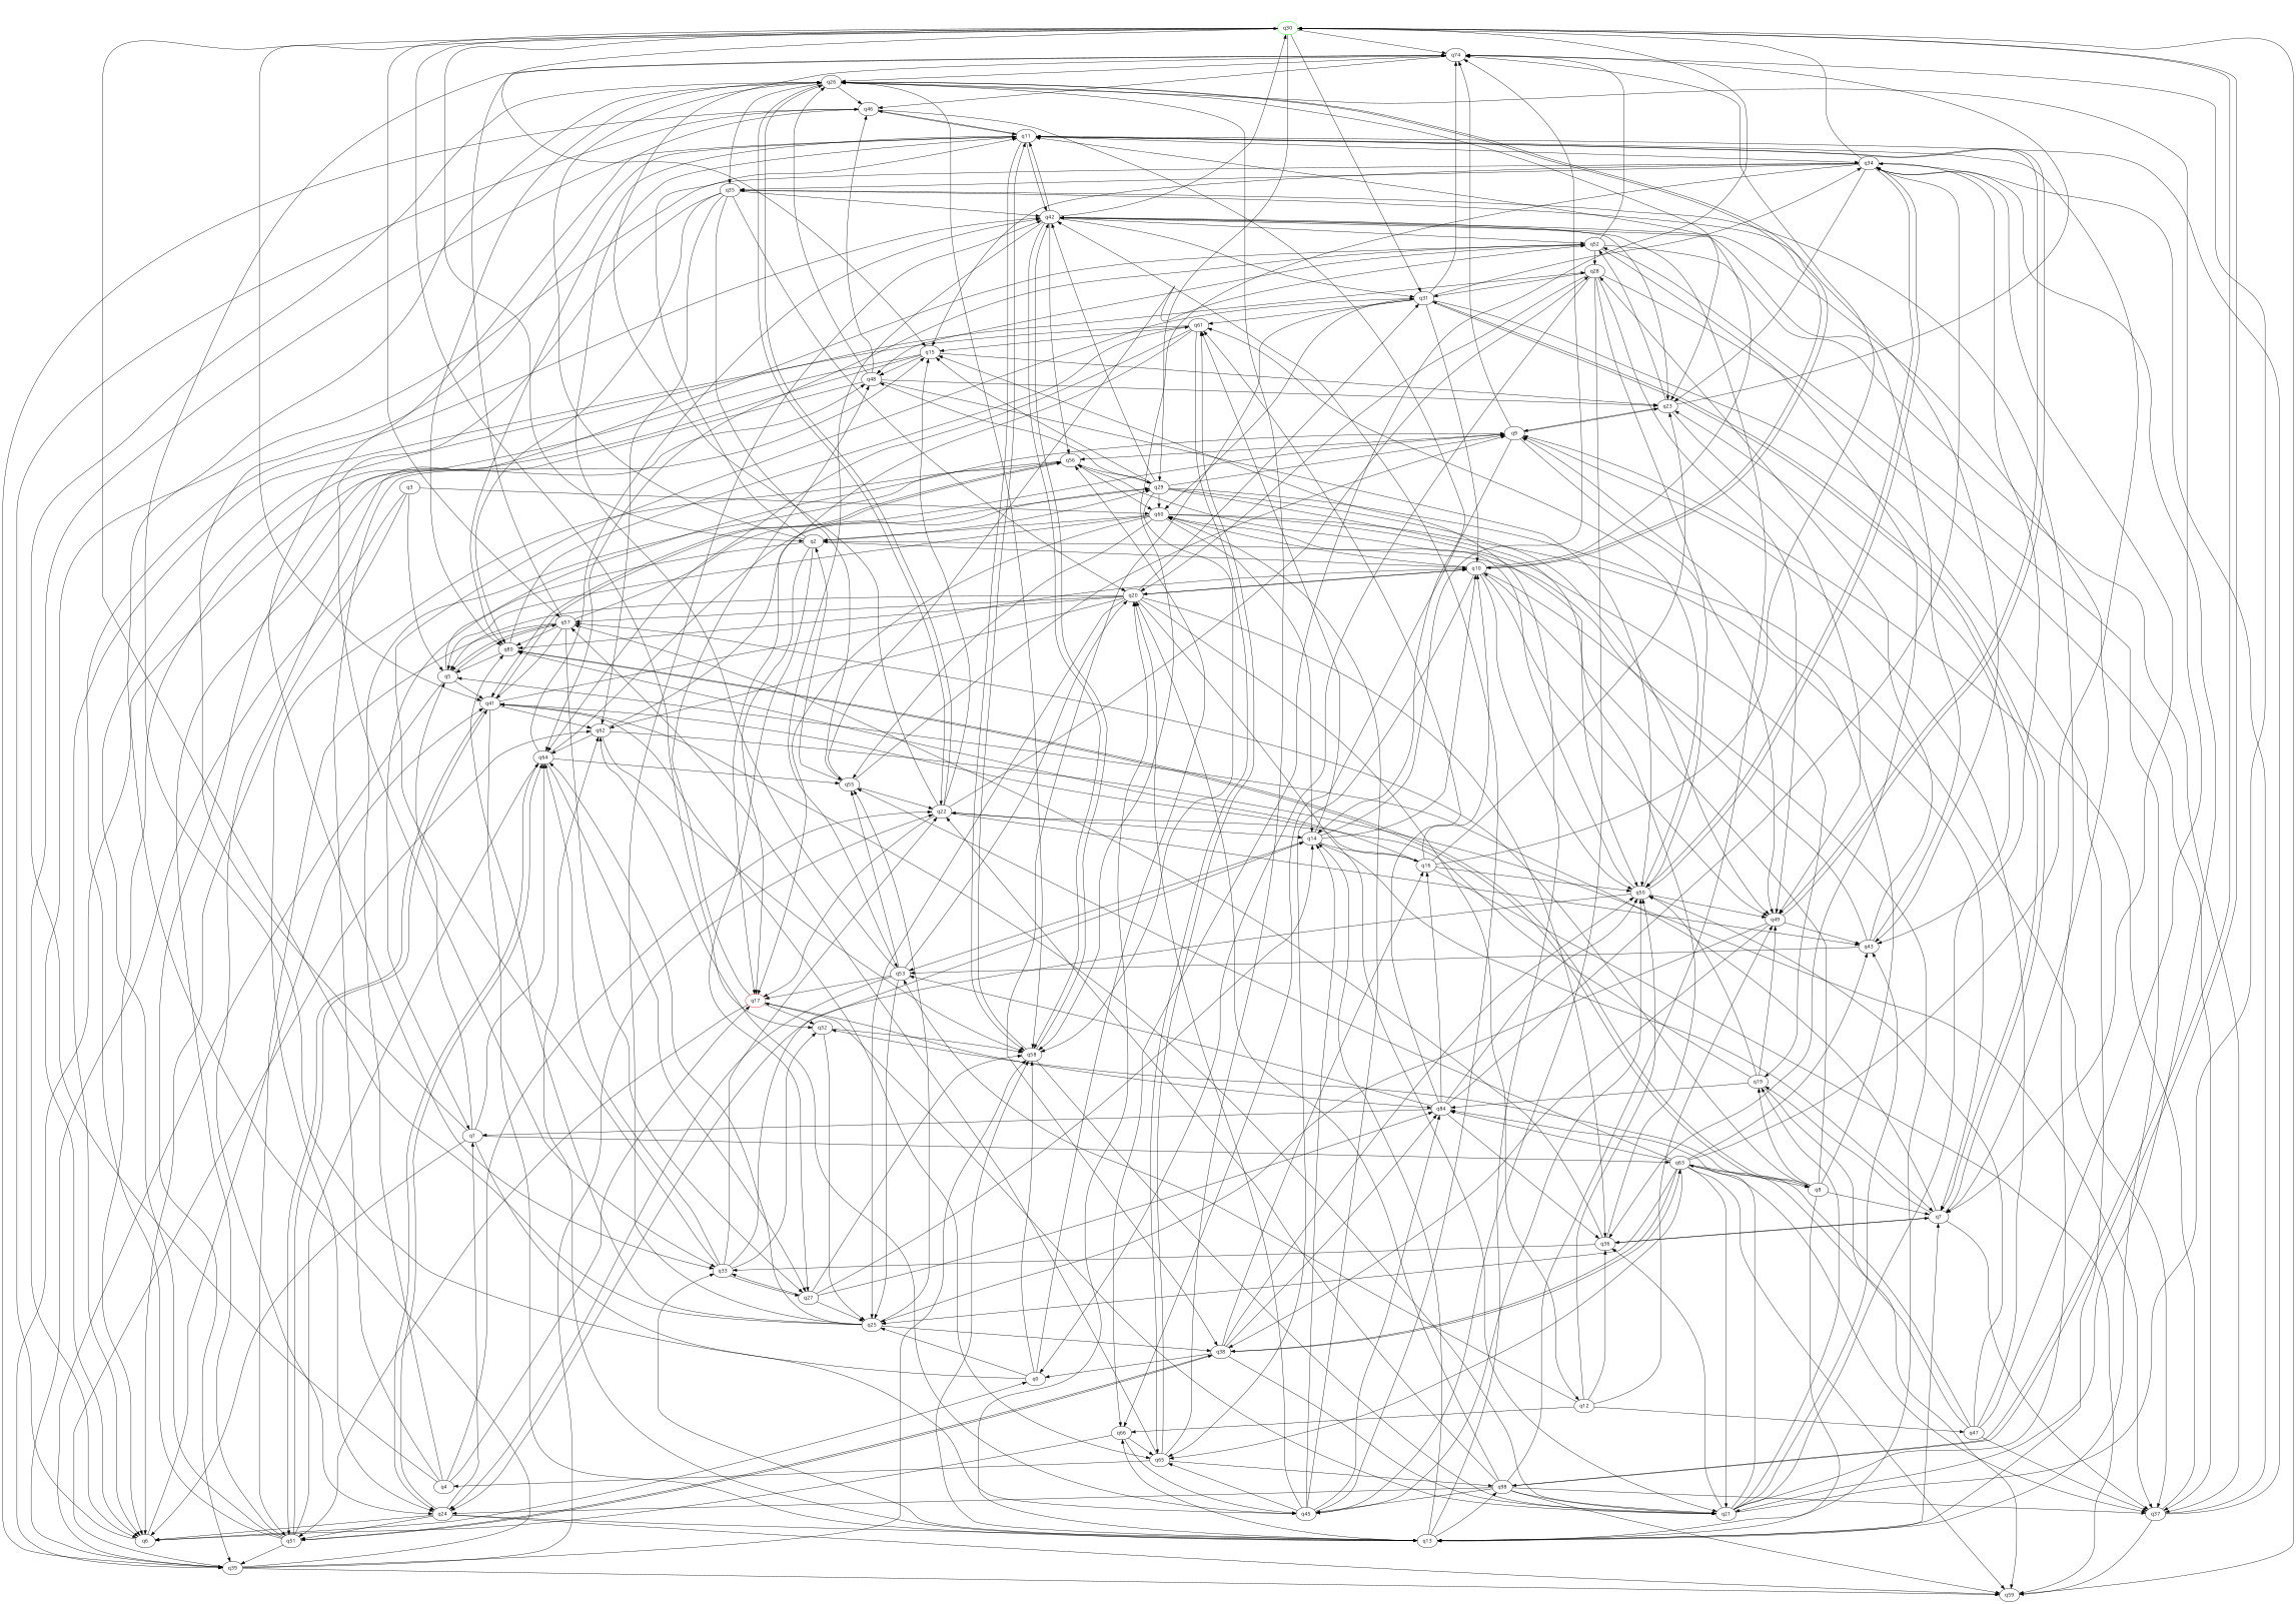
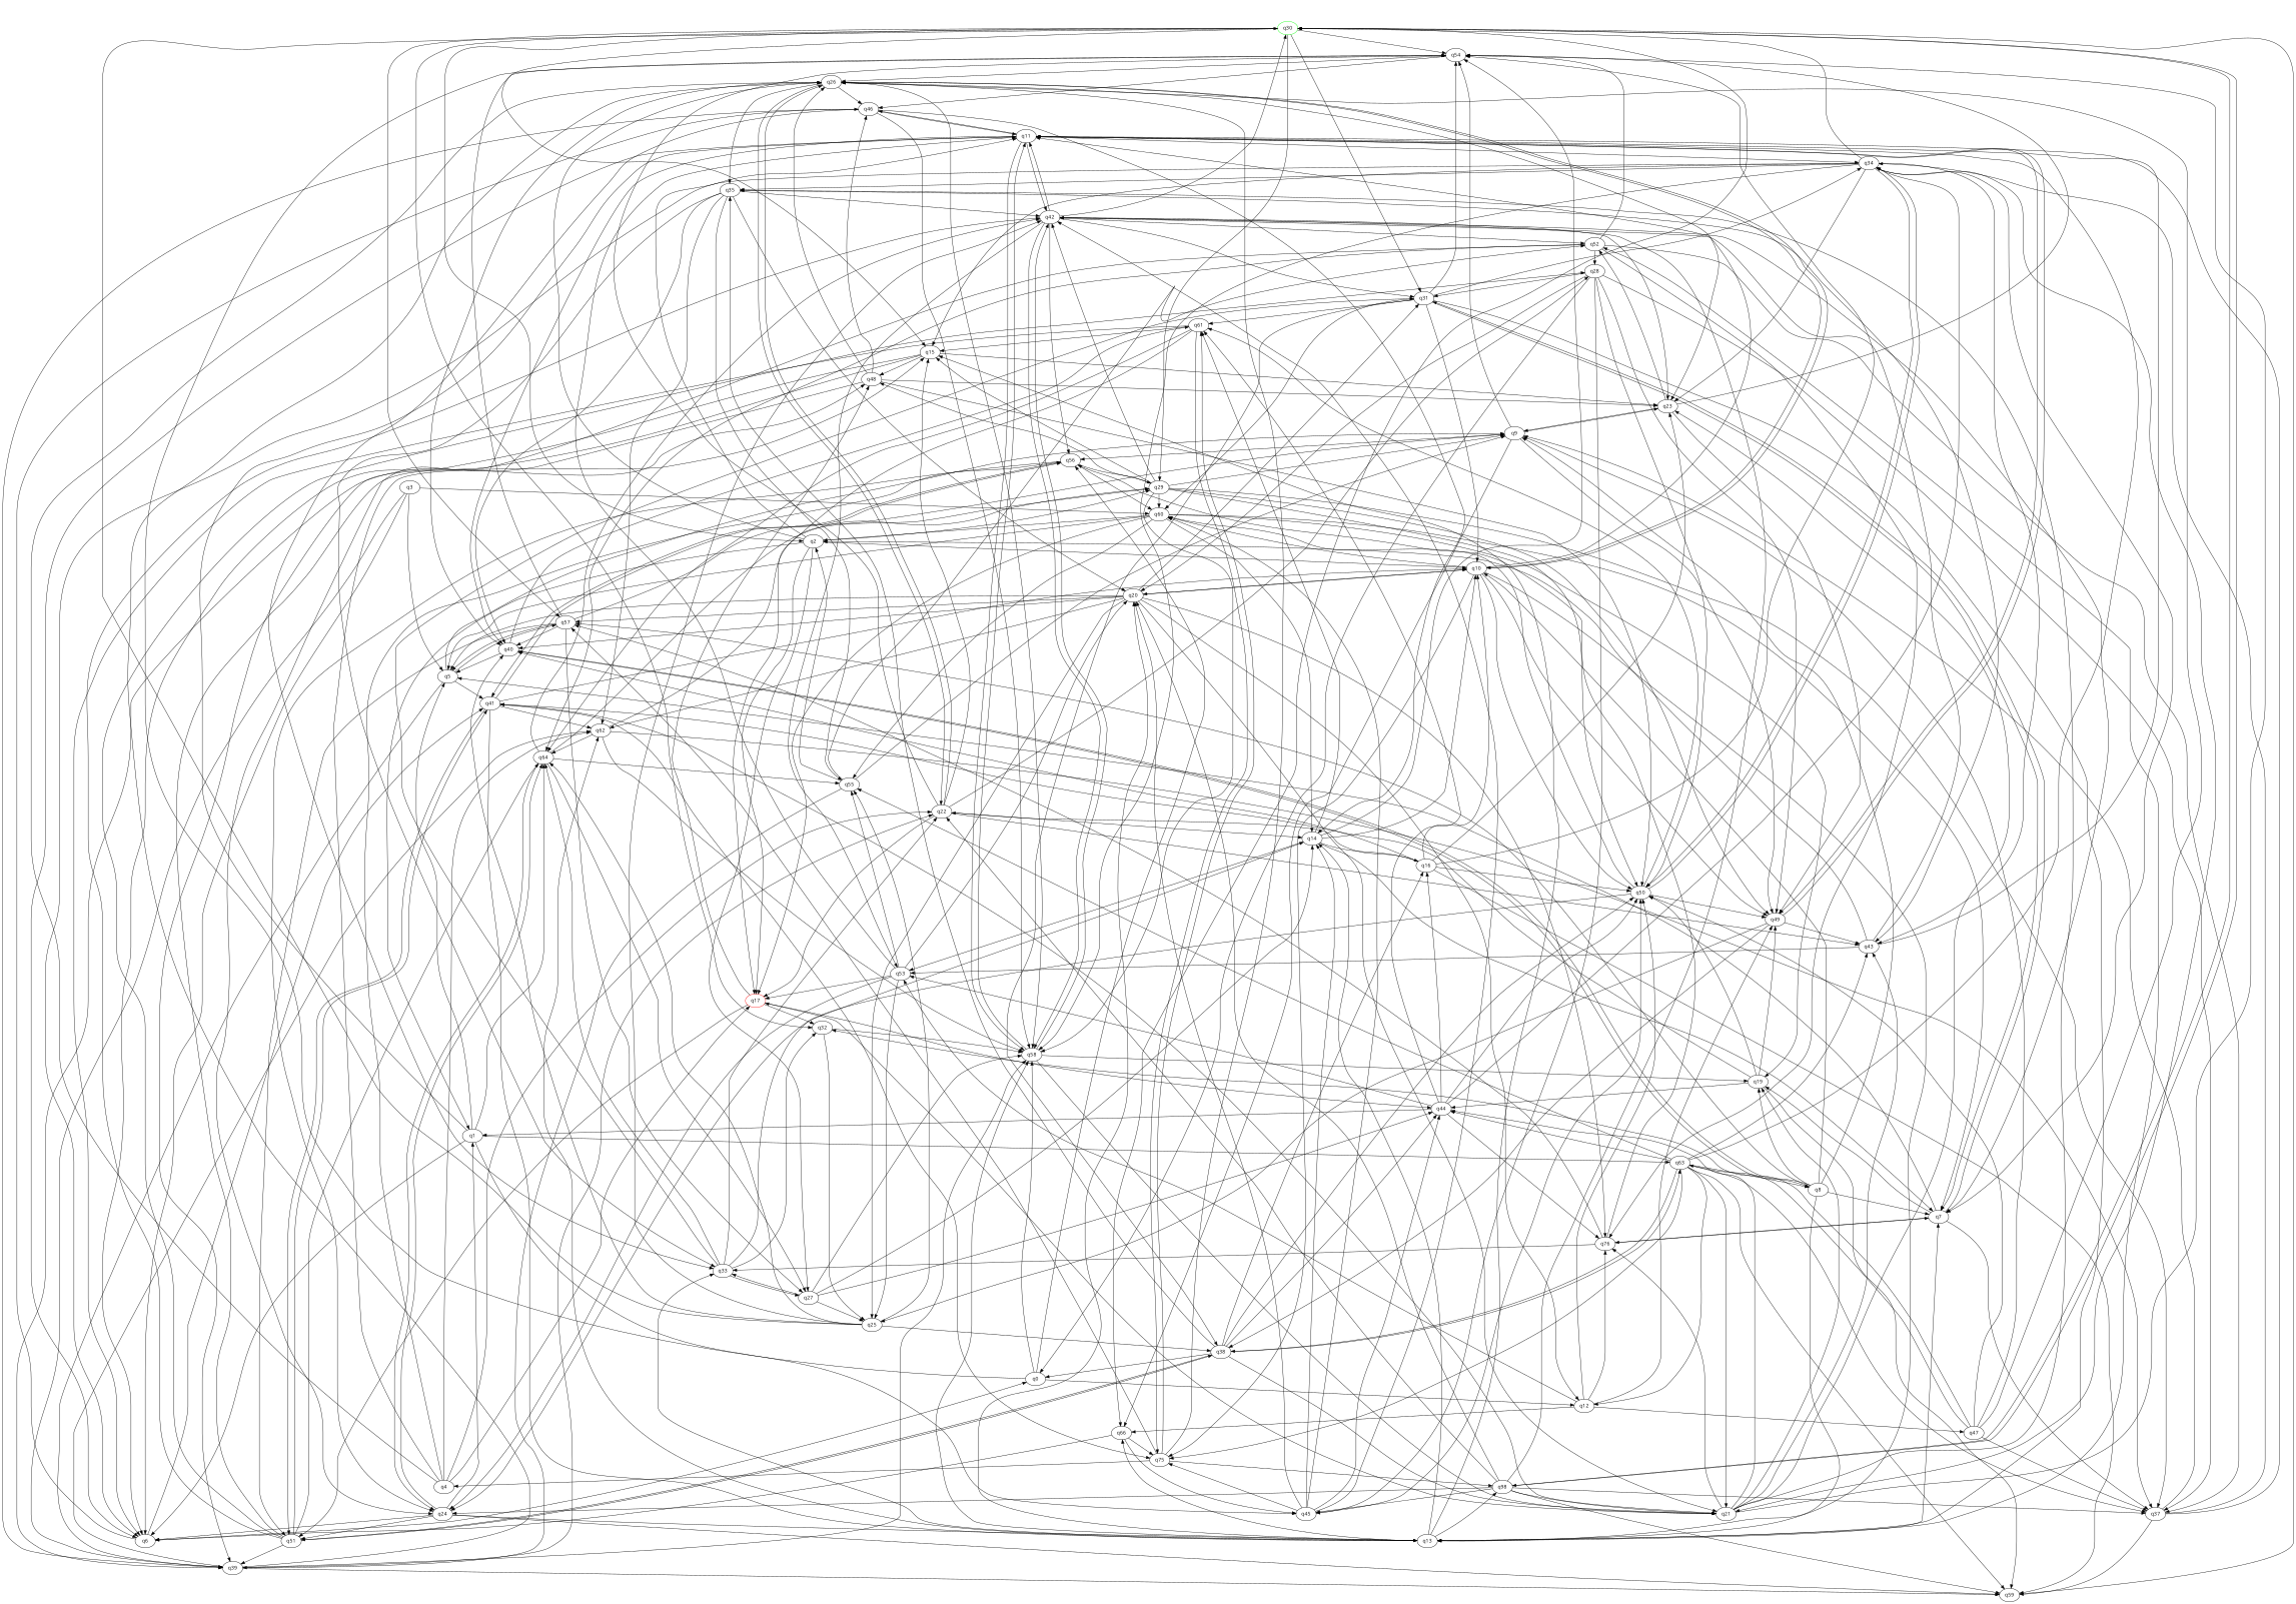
  digraph {
    fontname="Open Sans"
    node [fontname="Open Sans"]
    edge [fontname="Open Sans"]
    q30 [color=green initial=1]
-   q54 [label=q74]
+   q54
    q2
    q29
    q15
    q41
    q57
    q31
    q66
    n10 [label=q98]
    q32
    q26
    q46
    q17 [color=red final=1]
    q11
    q1
    q27
    q10
    q48
    q58
    q49
    q50
    q60
    q42
    q9
    q37
    q6
    q39
    q23
    q51
    q56
-   q65
+   q65 [label=q75]
    q13
    q62
    q5
-   q40 [label=q80]
+   q40
    q34
    q38
    q7
    q61
    q45
    q24
    q21
    q20
    q59
    q22
    q25
-   q44 [label=q84]
-   q36
+   q44
+   q36 [label=q76]
    q53
    q16
    q64
    q28
    q0
    q12
    q47
    q19
    q33
    q43
    q63
    q55
    q35
    q14
    q52
    q8
    q4
    q3
    q30 -> q54
    q30 -> q2
    q30 -> q29
    q30 -> q15
-   q30 -> q41
    q30 -> q57
    q30 -> q31
    q30 -> q66
    q30 -> n10
    q30 -> q32
    q54 -> q26
    q54 -> q46
    q2 -> q29
    q2 -> q26
    q2 -> q17
    q2 -> q11
    q2 -> q1
    q2 -> q27
    q2 -> q10
    q29 -> q15
    q29 -> q48
    q29 -> q58
    q29 -> q49
    q29 -> q50
    q29 -> q60
    q29 -> q42
    q29 -> q9
    q29 -> q37
    q15 -> q48
    q15 -> q6
    q15 -> q39
    q15 -> q23
    q41 -> q10
    q41 -> q51
    q41 -> q56
    q41 -> q65
    q41 -> q13
    q41 -> q62
    q57 -> q54
-   q57 -> q41
    q57 -> q27
    q57 -> q9
    q57 -> q51
    q57 -> q5
    q57 -> q40
    q31 -> q54
    q31 -> q10
    q31 -> q60
    q31 -> q13
    q31 -> q34
    q31 -> q38
    q31 -> q7
    q31 -> q61
    q66 -> q6
    q66 -> q65
    q66 -> q45
    n10 -> q30
    n10 -> q42
    n10 -> q37
    n10 -> q45
    n10 -> q24
    n10 -> q21
    n10 -> q20
    n10 -> q59
    n10 -> q22
    q32 -> q58
    q32 -> q25
    q26 -> q46
    q26 -> q10
    q26 -> q58
    q26 -> q23
    q26 -> q40
    q26 -> q22
    q26 -> q35
    q46 -> q11
+   q46 -> q58
    q46 -> q39
    q46 -> q33
    q46 -> q14
    q17 -> q32
    q17 -> q48
    q17 -> q51
    q17 -> q44
    q11 -> q46
    q11 -> q58
    q11 -> q49
    q11 -> q42
    q11 -> q6
    q11 -> q40
    q11 -> q34
    q1 -> q11
    q1 -> q6
    q1 -> q5
    q1 -> q45
    q1 -> q64
    q1 -> q63
    q27 -> q58
    q27 -> q25
    q27 -> q44
    q27 -> q33
    q27 -> q14
    q10 -> q26
    q10 -> q11
    q10 -> q49
    q10 -> q50
    q10 -> q60
    q10 -> q65
    q10 -> q13
    q10 -> q20
    q48 -> q26
    q48 -> q46
    q48 -> q50
    q48 -> q39
    q48 -> q23
    q58 -> q11
    q58 -> q42
    q58 -> q21
+   q58 -> q19
    q49 -> q11
    q49 -> q38
    q49 -> q25
    q49 -> q43
    q50 -> q49
    q50 -> q60
    q50 -> q34
    q50 -> q61
    q50 -> q24
    q60 -> q2
    q60 -> q17
    q60 -> q5
    q60 -> q7
    q60 -> q19
    q60 -> q55
    q60 -> q14
    q42 -> q30
    q42 -> q31
    q42 -> q11
    q42 -> q58
    q42 -> q23
    q42 -> q56
    q42 -> q7
    q42 -> q53
    q42 -> q52
    q9 -> q54
    q9 -> q66
    q9 -> q49
    q9 -> q23
    q9 -> q56
    q37 -> q11
    q37 -> q9
    q37 -> q34
    q37 -> q59
    q6 -> q41
    q6 -> q46
    q6 -> q0
    q39 -> q26
    q39 -> q58
    q39 -> q62
    q39 -> q59
    q39 -> q22
    q23 -> q54
    q23 -> q49
    q23 -> q9
    q23 -> q52
    q51 -> q41
    q51 -> q48
    q51 -> q42
    q51 -> q39
    q51 -> q38
    q51 -> q64
    q51 -> q28
    q56 -> q29
    q56 -> q41
    q56 -> q60
    q56 -> q24
    q65 -> q57
    q65 -> n10
    q65 -> q26
    q65 -> q61
    q65 -> q4
    q13 -> q15
    q13 -> q66
    q13 -> n10
    q13 -> q58
    q13 -> q62
    q13 -> q7
    q13 -> q20
    q13 -> q33
    q13 -> q14
    q13 -> q52
    q62 -> q29
    q62 -> q58
    q62 -> q37
    q62 -> q64
    q5 -> q41
    q5 -> q57
    q5 -> q9
    q5 -> q39
    q40 -> q5
    q40 -> q61
    q40 -> q8
    q34 -> q30
    q34 -> q15
    q34 -> q58
    q34 -> q50
    q34 -> q6
    q34 -> q23
    q34 -> q7
    q34 -> q21
    q34 -> q43
    q34 -> q35
    q38 -> q50
    q38 -> q51
    q38 -> q21
    q38 -> q44
    q38 -> q16
    q38 -> q0
    q38 -> q63
+   q38 -> q35
    q7 -> q31
    q7 -> q37
    q7 -> q5
    q7 -> q36
    q7 -> q19
    q61 -> q15
    q61 -> q17
    q61 -> q6
    q61 -> q65
    q61 -> q64
    q45 -> q50
    q45 -> q60
    q45 -> q42
    q45 -> q65
    q45 -> q20
    q45 -> q44
    q45 -> q14
    q24 -> q1
    q24 -> q6
    q24 -> q51
    q24 -> q13
    q24 -> q59
    q24 -> q64
    q21 -> q54
    q21 -> q41
    q21 -> q17
    q21 -> q23
    q21 -> q44
    q21 -> q36
    q21 -> q19
    q21 -> q43
    q21 -> q35
    q20 -> q57
    q20 -> q31
    q20 -> q10
    q20 -> q62
    q20 -> q5
    q20 -> q40
    q20 -> q21
    q20 -> q25
    q20 -> q36
    q20 -> q12
    q59 -> q30
    q22 -> q54
    q22 -> q15
    q22 -> q26
    q22 -> q17
    q22 -> q28
    q22 -> q43
    q22 -> q14
    q25 -> q30
    q25 -> q42
    q25 -> q40
    q25 -> q38
    q25 -> q64
    q25 -> q55
    q44 -> q1
    q44 -> q50
    q44 -> q34
    q44 -> q61
    q44 -> q36
    q44 -> q53
    q44 -> q16
    q36 -> q57
    q36 -> q56
    q36 -> q7
    q36 -> q33
    q53 -> q17
    q53 -> q11
    q53 -> q24
    q53 -> q20
    q53 -> q25
    q53 -> q55
    q16 -> q54
    q16 -> q10
    q16 -> q50
    q16 -> q23
    q16 -> q40
    q16 -> q59
    q16 -> q22
    q64 -> q29
    q64 -> q27
    q64 -> q42
    q64 -> q24
    q64 -> q55
    q28 -> q31
    q28 -> q49
    q28 -> q50
    q28 -> q37
    q28 -> q45
    q28 -> q20
    q28 -> q0
    q0 -> q54
    q0 -> q58
    q0 -> q56
-   q0 -> q25
+   q0 -> q12
    q12 -> q66
    q12 -> q49
    q12 -> q50
    q12 -> q36
    q12 -> q53
    q12 -> q47
    q47 -> q32
    q47 -> q26
    q47 -> q50
    q47 -> q9
    q47 -> q37
    q47 -> q63
    q19 -> q41
    q19 -> q49
    q19 -> q50
    q19 -> q59
    q19 -> q44
    q33 -> q31
    q33 -> q32
    q33 -> q27
    q33 -> q22
    q33 -> q64
    q33 -> q14
    q43 -> q2
    q43 -> q42
    q43 -> q53
-   q43 -> q28
+   q43 -> q11
    q63 -> q11
    q63 -> q37
    q63 -> q65
    q63 -> q38
    q63 -> q21
    q63 -> q59
-   q63 -> q25
+   q63 -> q12
    q63 -> q44
    q63 -> q43
    q63 -> q55
    q63 -> q8
    q55 -> q2
    q55 -> q9
-   q55 -> q22
+   q55 -> q39
    q55 -> q52
    q35 -> q42
    q35 -> q62
    q35 -> q40
    q35 -> q20
    q35 -> q33
    q35 -> q43
    q35 -> q55
    q14 -> q54
    q14 -> q10
    q14 -> q7
    q14 -> q61
    q14 -> q53
    q14 -> q16
    q52 -> q54
-   q52 -> q48
    q52 -> q37
    q52 -> q24
    q52 -> q36
    q52 -> q64
    q52 -> q28
    q8 -> q57
    q8 -> q10
    q8 -> q9
    q8 -> q13
    q8 -> q40
    q8 -> q7
    q8 -> q19
    q4 -> q15
    q4 -> q26
    q4 -> q17
    q4 -> q56
-   q45 -> q62
+   q4 -> q62
    q4 -> q22
    q3 -> q60
    q3 -> q6
    q3 -> q39
    q3 -> q5
  }
